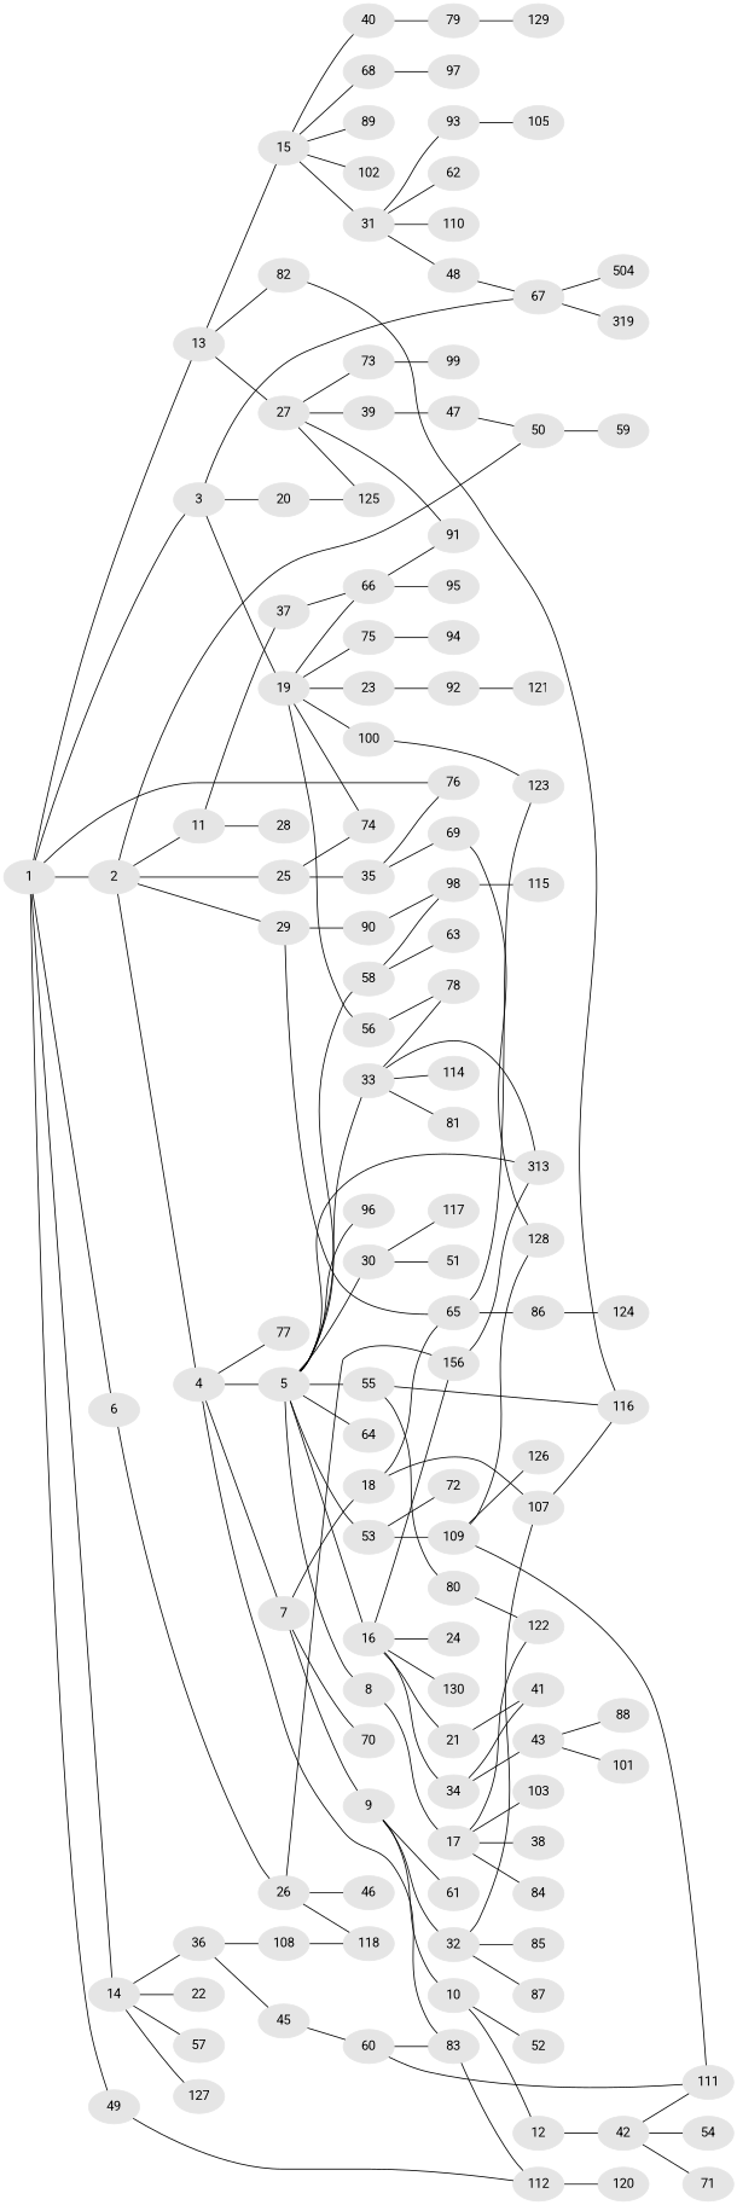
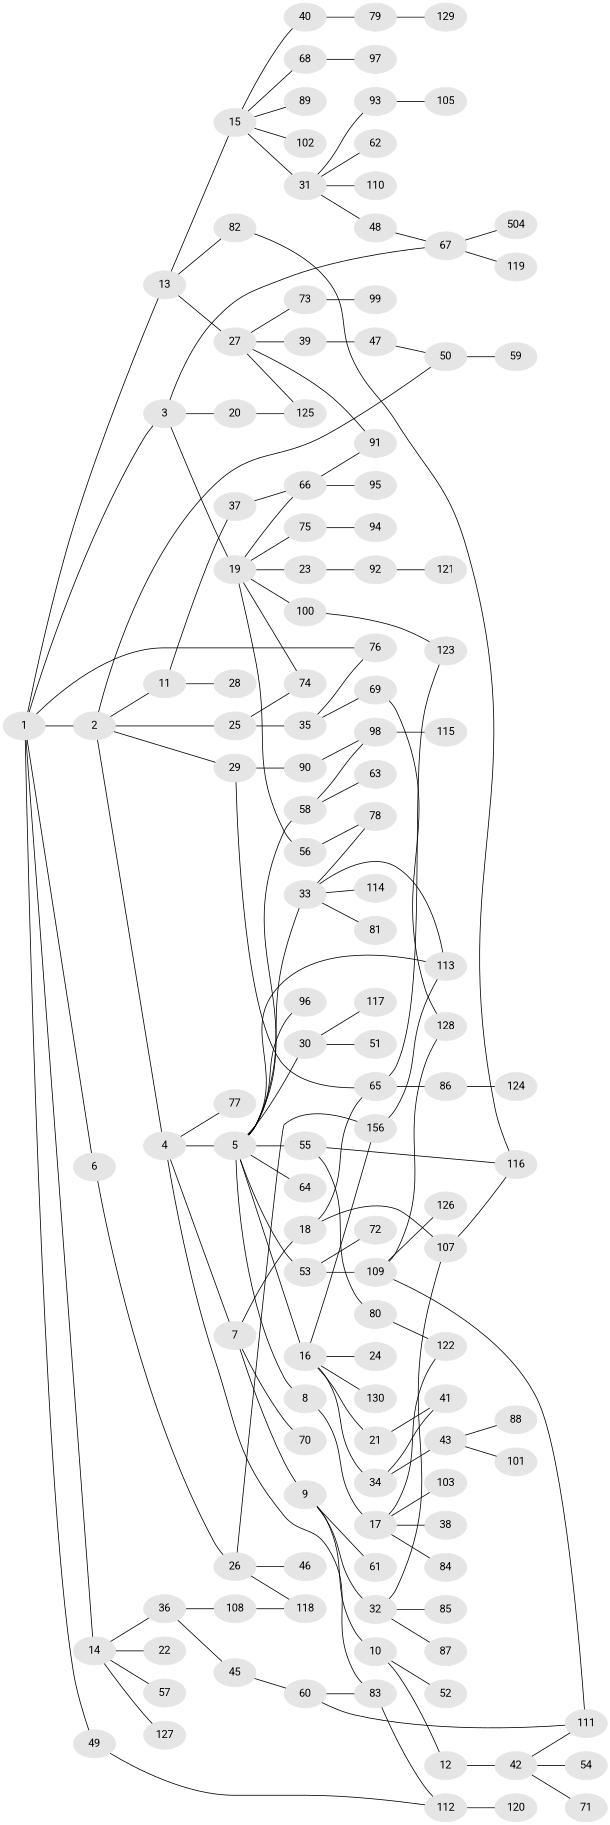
  graph {
    fontname=Roboto
    rankdir=LR
    node [color=gray90 fontname=Roboto style=filled]
    edge [fontname=Roboto]
    1
    2
    3
    6
    13
    14
    49
    76
    4
    11
    25
    29
    50
    19
    20
    67
    26
    15
    27
    82
    22
    36
    57
    127
    112
    5
    7
    77
    83
    28
    37
    74
    35
    65
    90
    59
    23
    56
    66
    75
    100
    125
    n43 [label=504]
-   119 [label=319]
+   119
    8
    16
    30
    33
    53
    55
    58
    64
    96
-   113 [label=313]
+   113
    9
    18
    70
    17
    21
    24
    34
    n62 [label=156]
    130
    51
    117
    78
    81
    114
    72
    109
    80
    116
    63
    98
    46
    118
    10
    32
    61
    107
    38
    84
    103
    122
    12
    52
    85
    87
    42
    54
    71
    111
    31
    40
    68
    89
    102
    39
    73
    91
    45
    108
    48
    62
    93
    110
    79
    97
    41
    43
    86
    123
    92
    95
    94
    121
    69
    47
    99
    105
    88
    101
    128
    60
    129
    120
    126
    115
    124
    1 -- 2
    1 -- 3
    1 -- 6
    1 -- 13
    1 -- 14
    1 -- 49
    1 -- 76
    2 -- 4
    2 -- 11
    2 -- 25
    2 -- 29
    2 -- 50
    3 -- 19
    3 -- 20
    3 -- 67
    6 -- 26
    13 -- 15
    13 -- 27
    13 -- 82
    14 -- 22
    14 -- 36
    14 -- 57
    14 -- 127
    49 -- 112
    4 -- 5
    4 -- 7
    4 -- 77
    4 -- 83
    11 -- 28
    11 -- 37
    25 -- 74
    25 -- 35
    29 -- 65
    29 -- 90
    50 -- 59
    19 -- 74
    19 -- 23
    19 -- 56
    19 -- 66
    19 -- 75
    19 -- 100
    20 -- 125
    67 -- n43
    67 -- 119
    26 -- n62
    26 -- 46
    26 -- 118
    15 -- 31
    15 -- 40
    15 -- 68
    15 -- 89
    15 -- 102
    27 -- 125
    27 -- 39
    27 -- 73
    27 -- 91
    82 -- 116
    36 -- 45
    36 -- 108
    112 -- 120
    5 -- 8
    5 -- 16
    5 -- 30
    5 -- 33
    5 -- 53
    5 -- 55
    5 -- 58
    5 -- 64
    5 -- 96
    5 -- 113
    7 -- 9
    7 -- 18
    7 -- 70
    83 -- 112
    37 -- 66
    35 -- 76
    35 -- 69
    65 -- 86
    65 -- 123
    90 -- 98
    23 -- 92
    56 -- 78
    66 -- 91
    66 -- 95
    75 -- 94
    100 -- 123
    8 -- 17
    16 -- 21
    16 -- 24
    16 -- 34
    16 -- n62
    16 -- 130
    30 -- 51
    30 -- 117
    33 -- 113
    33 -- 78
    33 -- 81
    33 -- 114
    53 -- 72
    53 -- 109
    55 -- 80
    55 -- 116
    58 -- 63
    58 -- 98
    9 -- 10
    9 -- 32
    9 -- 61
    18 -- 65
    18 -- 107
    17 -- 38
    17 -- 84
    17 -- 103
    17 -- 122
    21 -- 41
    34 -- 41
    34 -- 43
    n62 -- 113
    109 -- 111
    109 -- 128
    109 -- 126
    80 -- 122
    98 -- 115
    10 -- 12
    10 -- 52
    32 -- 107
    32 -- 85
    32 -- 87
    107 -- 116
    12 -- 42
    42 -- 54
    42 -- 71
    42 -- 111
    31 -- 48
    31 -- 62
    31 -- 93
    31 -- 110
    40 -- 79
    68 -- 97
    39 -- 47
    73 -- 99
    45 -- 60
    108 -- 118
    48 -- 67
    93 -- 105
    79 -- 129
    43 -- 88
    43 -- 101
    86 -- 124
    92 -- 121
    69 -- 128
    47 -- 50
    60 -- 83
    60 -- 111
  }
